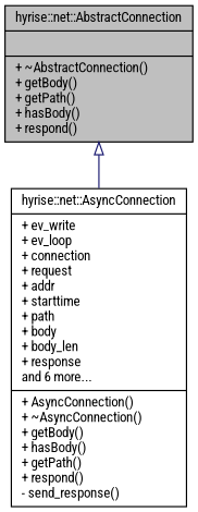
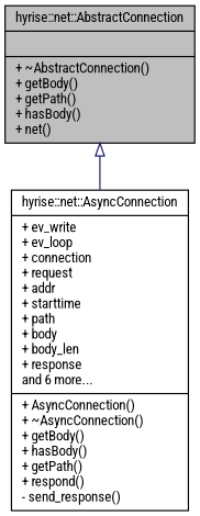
  digraph {
    fontname="Roboto Condensed"
    node [color=black fontname="Roboto Condensed" fontsize=11 shape=record style=filled]
-   n1 [fillcolor=grey75 fontcolor=black height=0.2 label="{hyrise::net::AbstractConnection\n||+ ~AbstractConnection()\l+ getBody()\l+ getPath()\l+ hasBody()\l+ respond()\l}" width=0.4]
+   n1 [fillcolor=grey75 fontcolor=black height=0.2 label="{hyrise::net::AbstractConnection\n||+ ~AbstractConnection()\l+ getBody()\l+ getPath()\l+ hasBody()\l+ net()\l}" width=0.4]
    n2 [fillcolor=white height=0.2 label="{hyrise::net::AsyncConnection\n|+ ev_write\l+ ev_loop\l+ connection\l+ request\l+ addr\l+ starttime\l+ path\l+ body\l+ body_len\l+ response\land 6 more...\l|+ AsyncConnection()\l+ ~AsyncConnection()\l+ getBody()\l+ hasBody()\l+ getPath()\l+ respond()\l- send_response()\l}" width=0.4]
    n1 -> n2 [arrowtail=onormal color=midnightblue dir=back fontname="Roboto Condensed" fontsize=11 labelfontname=Helvetica labelfontsize=11 style=solid]
  }
